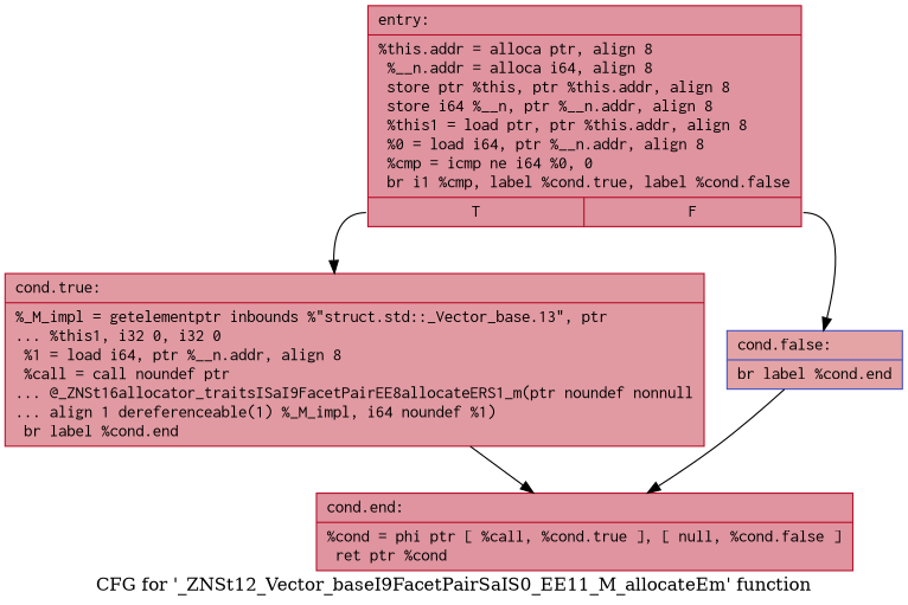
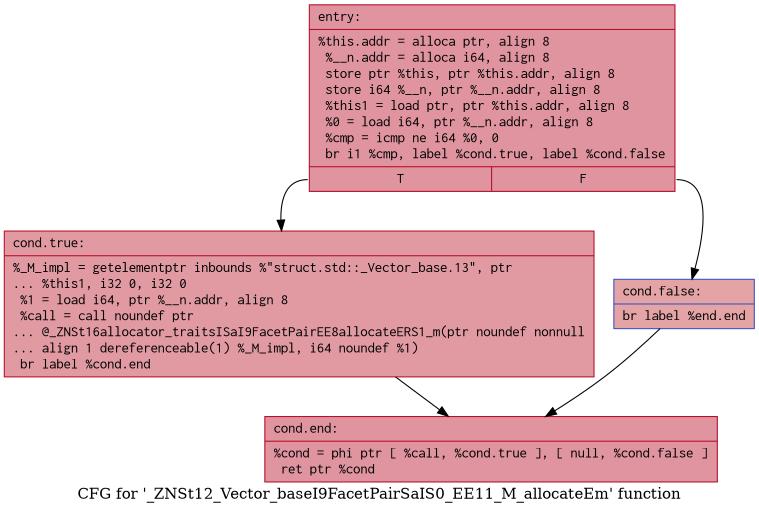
  digraph {
    label="CFG for '_ZNSt12_Vector_baseI9FacetPairSaIS0_EE11_M_allocateEm' function"
    node [color="#b70d28ff" fillcolor="#b70d2870" fontname=Courier shape=record style=filled]
    n1 [label="{entry:\l|  %this.addr = alloca ptr, align 8\l  %__n.addr = alloca i64, align 8\l  store ptr %this, ptr %this.addr, align 8\l  store i64 %__n, ptr %__n.addr, align 8\l  %this1 = load ptr, ptr %this.addr, align 8\l  %0 = load i64, ptr %__n.addr, align 8\l  %cmp = icmp ne i64 %0, 0\l  br i1 %cmp, label %cond.true, label %cond.false\l|{<s0>T|<s1>F}}"]
    n2 [fillcolor="#bb1b2c70" label="{cond.true:\l|  %_M_impl = getelementptr inbounds %\"struct.std::_Vector_base.13\", ptr\l... %this1, i32 0, i32 0\l  %1 = load i64, ptr %__n.addr, align 8\l  %call = call noundef ptr\l... @_ZNSt16allocator_traitsISaI9FacetPairEE8allocateERS1_m(ptr noundef nonnull\l... align 1 dereferenceable(1) %_M_impl, i64 noundef %1)\l  br label %cond.end\l}"]
-   n3 [color="#3d50c3ff" fillcolor="#c32e3170" label="{cond.false:\l|  br label %cond.end\l}"]
+   n3 [color="#3d50c3ff" fillcolor="#c32e3170" label="{cond.false:\l|  br label %end.end\l}"]
    n4 [label="{cond.end:\l|  %cond = phi ptr [ %call, %cond.true ], [ null, %cond.false ]\l  ret ptr %cond\l}"]
    n1 -> n2 [tailport=s0]
    n1 -> n3 [tailport=s1]
    n2 -> n4
    n3 -> n4
  }
